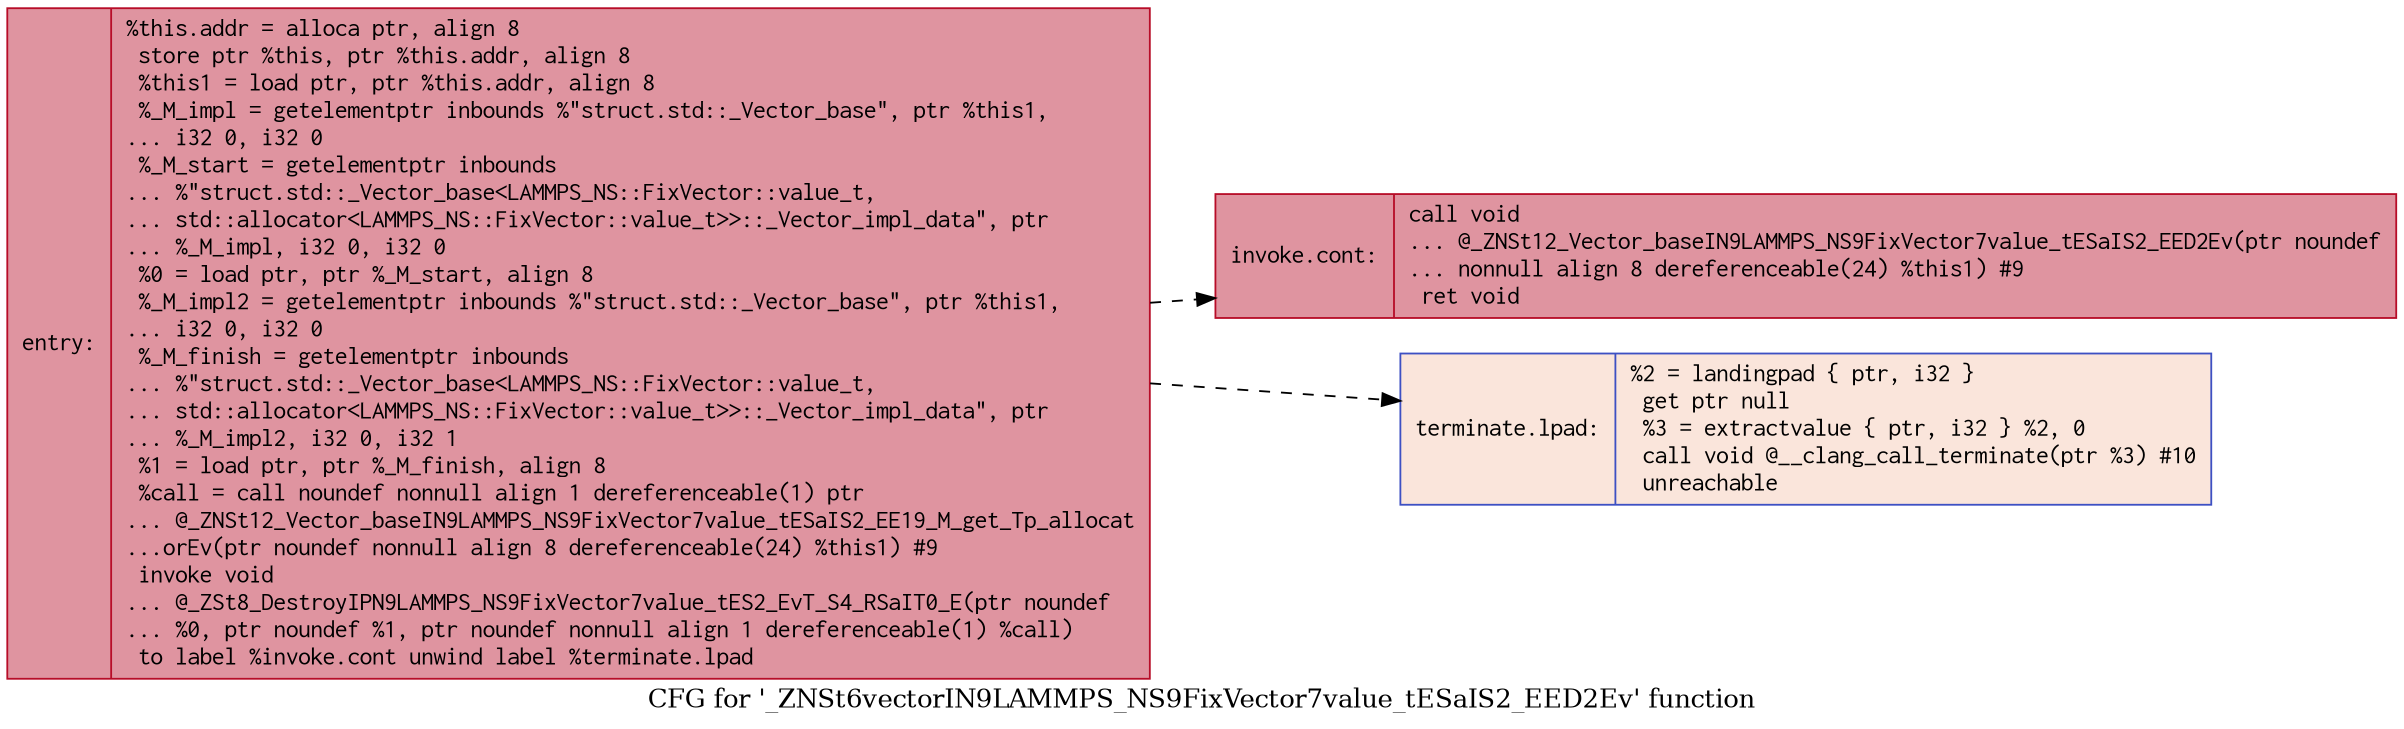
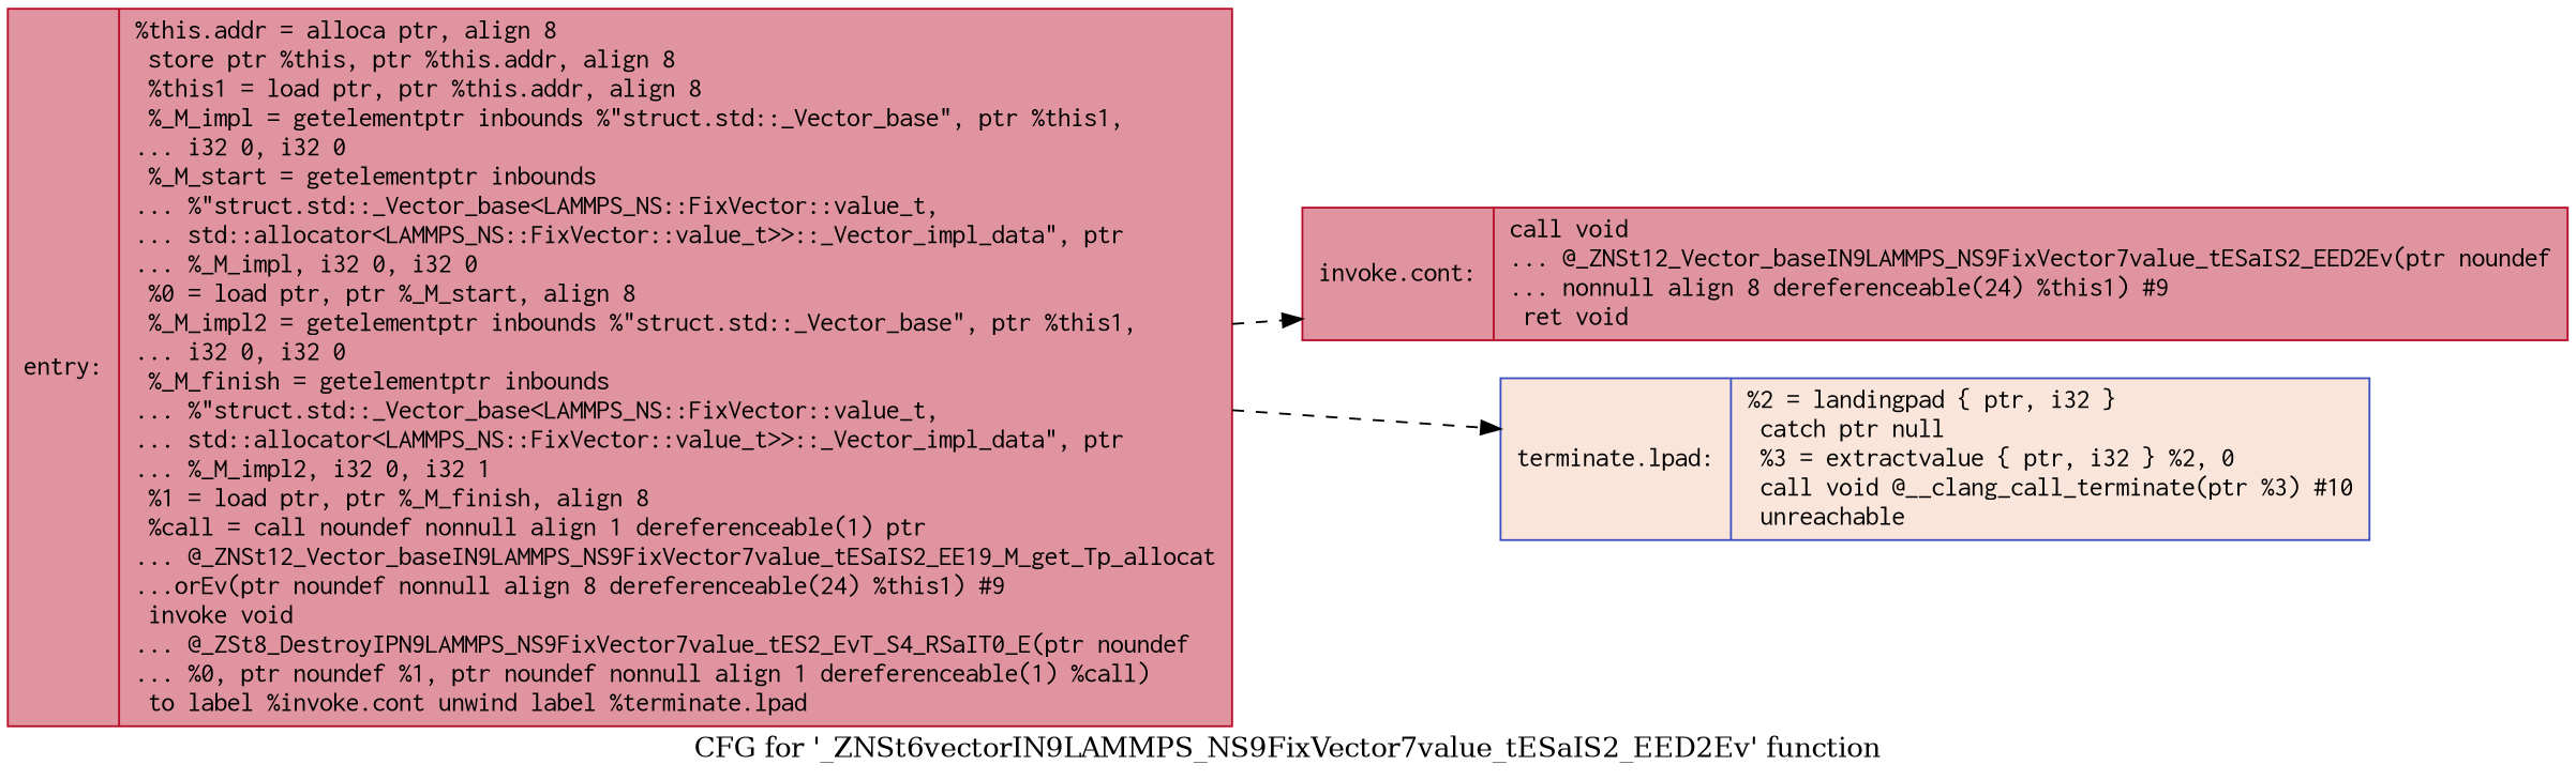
  digraph {
    label="CFG for '_ZNSt6vectorIN9LAMMPS_NS9FixVector7value_tESaIS2_EED2Ev' function"
    rankdir=LR
    node [color="#b70d28ff" fillcolor="#b70d2870" fontname=Courier shape=record style=filled]
    edge [style=dashed]
    n1 [label="{entry:\l|  %this.addr = alloca ptr, align 8\l  store ptr %this, ptr %this.addr, align 8\l  %this1 = load ptr, ptr %this.addr, align 8\l  %_M_impl = getelementptr inbounds %\"struct.std::_Vector_base\", ptr %this1,\l... i32 0, i32 0\l  %_M_start = getelementptr inbounds\l... %\"struct.std::_Vector_base\<LAMMPS_NS::FixVector::value_t,\l... std::allocator\<LAMMPS_NS::FixVector::value_t\>\>::_Vector_impl_data\", ptr\l... %_M_impl, i32 0, i32 0\l  %0 = load ptr, ptr %_M_start, align 8\l  %_M_impl2 = getelementptr inbounds %\"struct.std::_Vector_base\", ptr %this1,\l... i32 0, i32 0\l  %_M_finish = getelementptr inbounds\l... %\"struct.std::_Vector_base\<LAMMPS_NS::FixVector::value_t,\l... std::allocator\<LAMMPS_NS::FixVector::value_t\>\>::_Vector_impl_data\", ptr\l... %_M_impl2, i32 0, i32 1\l  %1 = load ptr, ptr %_M_finish, align 8\l  %call = call noundef nonnull align 1 dereferenceable(1) ptr\l... @_ZNSt12_Vector_baseIN9LAMMPS_NS9FixVector7value_tESaIS2_EE19_M_get_Tp_allocat\l...orEv(ptr noundef nonnull align 8 dereferenceable(24) %this1) #9\l  invoke void\l... @_ZSt8_DestroyIPN9LAMMPS_NS9FixVector7value_tES2_EvT_S4_RSaIT0_E(ptr noundef\l... %0, ptr noundef %1, ptr noundef nonnull align 1 dereferenceable(1) %call)\l          to label %invoke.cont unwind label %terminate.lpad\l}"]
    n2 [label="{invoke.cont:\l|  call void\l... @_ZNSt12_Vector_baseIN9LAMMPS_NS9FixVector7value_tESaIS2_EED2Ev(ptr noundef\l... nonnull align 8 dereferenceable(24) %this1) #9\l  ret void\l}"]
-   n3 [color="#3d50c3ff" fillcolor="#f4c5ad70" label="{terminate.lpad:\l|  %2 = landingpad \{ ptr, i32 \}\l          get ptr null\l  %3 = extractvalue \{ ptr, i32 \} %2, 0\l  call void @__clang_call_terminate(ptr %3) #10\l  unreachable\l}"]
+   n3 [color="#3d50c3ff" fillcolor="#f4c5ad70" label="{terminate.lpad:\l|  %2 = landingpad \{ ptr, i32 \}\l          catch ptr null\l  %3 = extractvalue \{ ptr, i32 \} %2, 0\l  call void @__clang_call_terminate(ptr %3) #10\l  unreachable\l}"]
    n1 -> n2
    n1 -> n3
  }
